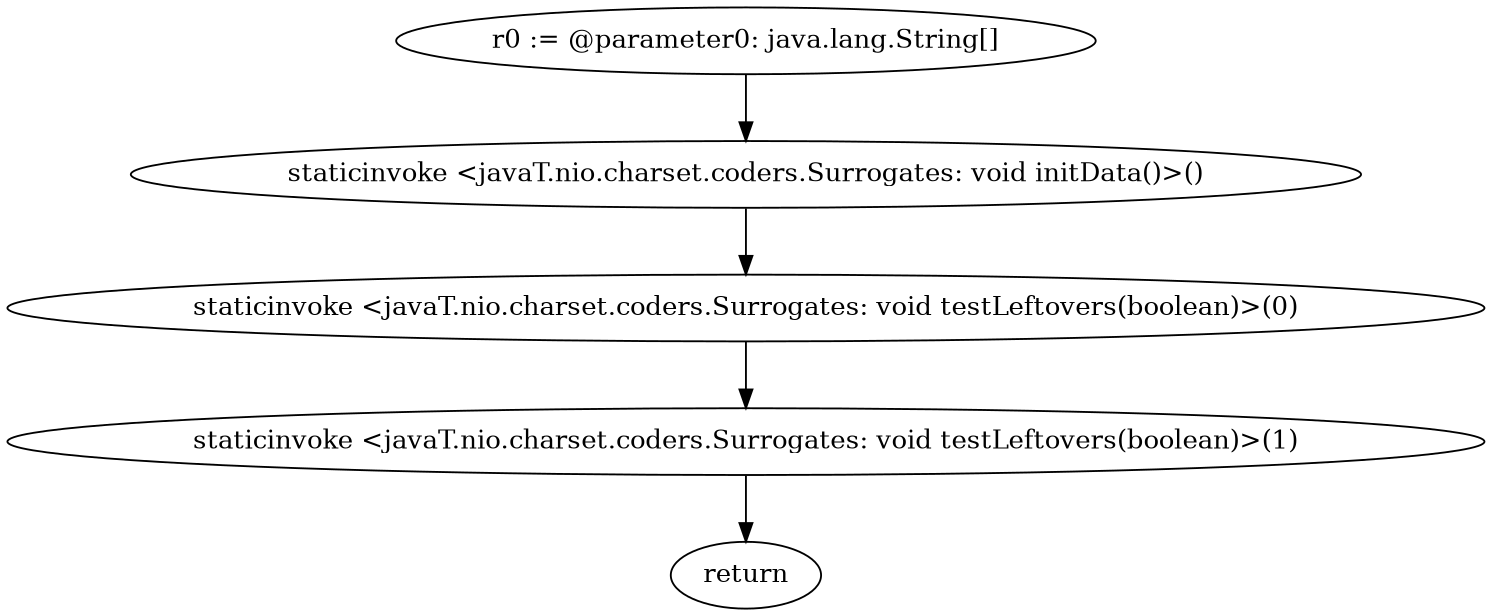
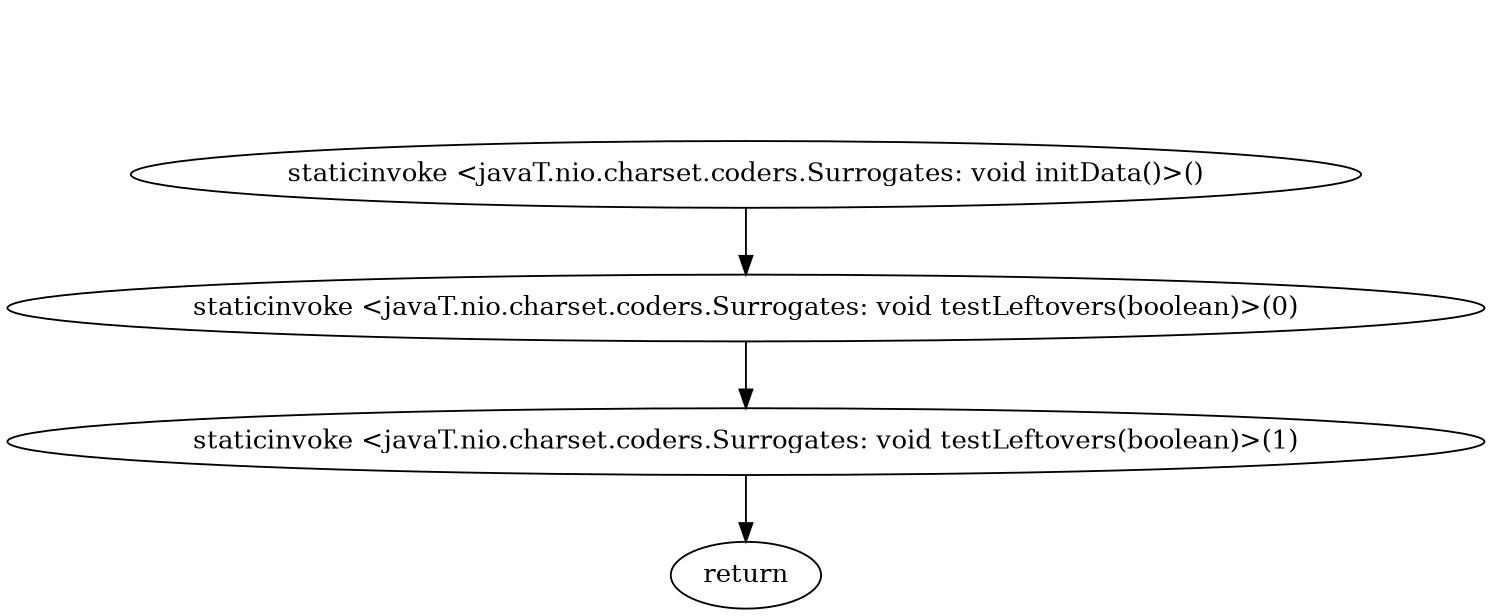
  digraph {
-   "r0 := @parameter0: java.lang.String[]"
    "staticinvoke <javaT.nio.charset.coders.Surrogates: void initData()>()"
    "staticinvoke <javaT.nio.charset.coders.Surrogates: void testLeftovers(boolean)>(0)"
    "staticinvoke <javaT.nio.charset.coders.Surrogates: void testLeftovers(boolean)>(1)"
    return
-   "r0 := @parameter0: java.lang.String[]" -> "staticinvoke <javaT.nio.charset.coders.Surrogates: void initData()>()"
    "staticinvoke <javaT.nio.charset.coders.Surrogates: void initData()>()" -> "staticinvoke <javaT.nio.charset.coders.Surrogates: void testLeftovers(boolean)>(0)"
    "staticinvoke <javaT.nio.charset.coders.Surrogates: void testLeftovers(boolean)>(0)" -> "staticinvoke <javaT.nio.charset.coders.Surrogates: void testLeftovers(boolean)>(1)"
    "staticinvoke <javaT.nio.charset.coders.Surrogates: void testLeftovers(boolean)>(1)" -> return
  }
